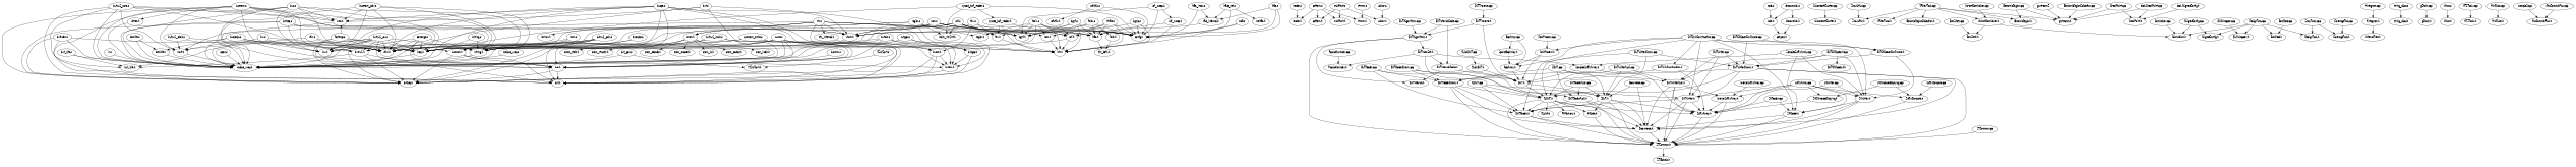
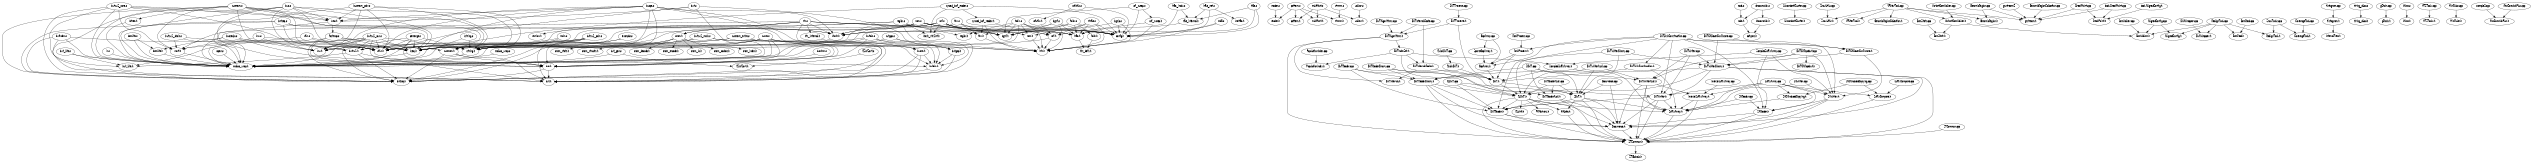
  digraph {
    clusterrank=local
    fontname="Patrick Hand"
    fontsize=16
    node [fontname="Patrick Hand"]
    edge [fontname="Patrick Hand"]
    "cram.h"
    "cram_codecs.h"
    "cram_index.h"
    "cram_stats.h"
    "cram_structs.h"
    "cram_decode.h"
    "cram_encode.h"
    "cram_io.h"
    "bwtsw2_aux.c"
    "bwt_lite.h"
    "ksort.h"
    "malloc_wrap.h"
    "bwtsw2.h"
    "bntseq.h"
    "kseq.h"
    "bwa.h"
    "kstring.h"
    "ksw.h"
    "utils.h"
    "bwt.h"
    "bwt_gen.c"
    "QSufSort.h"
    "bwtsw2_chain.c"
    "pattern.c"
    "reader.h"
    "multifast.h"
    "strmm.h"
    "pattern.h"
    "BWTIntervalCache.cpp"
    "BWTIntervalCache.h"
    "BWTAlgorithms.h"
    "BWT.h"
    "BWTInterval.h"
    "STCommon.h"
    "BWTIndexSet.h"
    "SBWT.h"
    "RLBWT.h"
    "tabix.c"
    "config.h"
    "tbx.h"
    "hts.h"
    "bgzf.h"
    "vcf.h"
    "regidx.h"
    "sam.h"
    "node.c"
    "node.h"
    "actypes.h"
    "DiscordantCluster.cpp"
    "DiscordantCluster.h"
    "SAReader.h"
    "Occurrence.h"
    "STGlobals.h"
    "SparseGapArray.h"
    "GapArray.h"
    "bwtsw2_main.c"
    "Occurrence.cpp"
    "SuffixArray.h"
    "BWTReader.h"
    "HitData.h"
    "bwa.c"
    "kvec.h"
    "synced_bcf_reader.h"
    "VFilterTool.cpp"
    "GenomicRegion.h"
    "SnowUtils.h"
    "gzstream.h"
    "VariantBamWalker.h"
    "GenomicRegionCollection.h"
    "VFilterTool.h"
    "BamWalker.h"
    "BamStats.h"
    "BWTCARopebwt.cpp"
    "BWTCARopebwt.h"
    "BWTWriterBinary.h"
    "SAWriter.h"
    "BWTWriterAscii.h"
    "BWTReaderBinary.h"
    "BWTWriter.h"
    "InverseSuffixArray.h"
    "kstring.c"
    "vcf.c"
    "hfile.h"
    "khash_str2int.h"
    "khash.h"
    "hts_defs.h"
    "kopen.c"
    "sam.c"
    "SampledSuffixArray.cpp"
    "SampledSuffixArray.h"
    "bwamem.c"
    "bwamem.h"
    "kbtree.h"
    "multifast.c"
    "walker.h"
    "bwaseqio.c"
    "bamlite.h"
    "bwtaln.h"
    "BWTTraverse.cpp"
    "BWTTraverse.h"
    "FMMarkers.h"
    "RLUnit.h"
    "SuffixArray.cpp"
    "SuffixCompare.h"
    "SACAInducedCopying.h"
    "hts.c"
    "hts_internal.h"
    "version.h"
    "bgzf.c"
    "fastmap.c"
    "regidx.c"
    "BWTReader.cpp"
    "BWTReaderAscii.h"
    "bwamem_extra.c"
    "QuickBWT.h"
    "utils.c"
    "PopulationIndex.h"
    "bwase.c"
    "bwase.h"
    "bwtsw2_pair.c"
    "AlignedContig.cpp"
    "AlignedContig.h"
    "vcf_sweep.c"
    "vcf_sweep.h"
    "Histogram.cpp"
    "Histogram.h"
    "IntervalTree.h"
    "vcfutils.h"
    "hfile_net.c"
    "hfile_internal.h"
    "knetfile.h"
    "pemerge.c"
    "example.c"
    "BWTReaderBinary.cpp"
    "hfile_irods.c"
    "BWTDiskConstruction.cpp"
    "BWTCABauerCoxRosone.h"
    "RankProcess.h"
    "BWTDiskConstruction.h"
    "PopulationIndex.cpp"
    "string_alloc.c"
    "string_alloc.h"
    "CoverageTool.cpp"
    "CoverageTool.h"
    "bntseq.c"
    "bwt.c"
    "synced_bcf_reader.c"
    "back.BreakPoint.cpp"
    "BreakPoint.h"
    "BWTCABauerCoxRosone.cpp"
    "InverseSuffixArray.cpp"
    "tbx.c"
    "BWTWriterAscii.cpp"
    "RLBWT.cpp"
    "faidx.c"
    "faidx.h"
    "BWTReaderAscii.cpp"
    "VariantBamWalker.cpp"
    "bwtgap.h"
    "bwt_lite.c"
    "vcfutils.c"
    "BreakPoint.cpp"
    "bgzip.c"
    "htsfile.c"
    "ksw.c"
    "bwtaln.c"
    "bwtsw2_core.c"
    "GenomicRegion.cpp"
    "reader.c"
    "GapArray.cpp"
    "QuickBWT.cpp"
    "ahocorasick.c"
    "ahocorasick.h"
    "bwtindex.c"
    "bwamem_pair.c"
    "bwape.c"
    "gChain.cpp"
    "gChain.h"
    "BWTWriter.cpp"
    "QSufSort.c"
    "main.c"
    "SBWT.cpp"
    "bwtgap.c"
    "BamWalker.cpp"
    "RealignTool.cpp"
    "BWAWrapper.h"
    "RealignTool.h"
    "BamRead.h"
    "bamlite.c"
    "back.AlignedContig.h"
    "BWAWrapper.cpp"
    "hfile.c"
    "kfunc.c"
    "kfunc.h"
    "SAReader.cpp"
    "malloc_wrap.c"
    "SnowTools.cpp"
    "HTSTools.cpp"
    "HTSTools.h"
    "MiniRules.cpp"
    "MiniRules.h"
    "gzstream.C"
    "strmm.c"
    "SnowUtils.cpp"
    "BWTWriterBinary.cpp"
    "GenomicRegionCollection.cpp"
    "md5.c"
    "SACAInducedCopying.cpp"
    "RankProcess.cpp"
    "example3.cpp"
    "AhoCorasickPlus.h"
    "STCommon.cpp"
    "BamStats.cpp"
    "walker.c"
    "SuffixCompare.cpp"
    "AhoCorasickPlus.cpp"
    "SAWriter.cpp"
    "is.c"
    "BWTAlgorithms.cpp"
    "bwashm.c"
    "BamRead.cpp"
    "cram.h" -> "cram_codecs.h"
    "cram.h" -> "cram_index.h"
    "cram.h" -> "cram_stats.h"
    "cram.h" -> "cram_structs.h"
    "cram.h" -> "cram_decode.h"
    "cram.h" -> "cram_encode.h"
    "cram.h" -> "cram_io.h"
    "bwtsw2_aux.c" -> "bwt_lite.h"
    "bwtsw2_aux.c" -> "ksort.h"
    "bwtsw2_aux.c" -> "malloc_wrap.h"
    "bwtsw2_aux.c" -> "bwtsw2.h"
    "bwtsw2_aux.c" -> "bntseq.h"
    "bwtsw2_aux.c" -> "kseq.h"
    "bwtsw2_aux.c" -> "bwa.h"
    "bwtsw2_aux.c" -> "kstring.h"
    "bwtsw2_aux.c" -> "ksw.h"
    "bwtsw2_aux.c" -> "utils.h"
    "ksort.h" -> "malloc_wrap.h"
    "bwtsw2.h" -> "bwt_lite.h"
    "bwtsw2.h" -> "bntseq.h"
    "bwtsw2.h" -> "bwt.h"
    "kseq.h" -> "malloc_wrap.h"
    "bwa.h" -> "bntseq.h"
    "bwa.h" -> "bwt.h"
    "kstring.h" -> "malloc_wrap.h"
    "bwt_gen.c" -> "malloc_wrap.h"
    "bwt_gen.c" -> "QSufSort.h"
    "bwtsw2_chain.c" -> "ksort.h"
    "bwtsw2_chain.c" -> "malloc_wrap.h"
    "bwtsw2_chain.c" -> "bwtsw2.h"
    "pattern.c" -> "reader.h"
    "pattern.c" -> "multifast.h"
    "pattern.c" -> "strmm.h"
    "pattern.c" -> "pattern.h"
    "BWTIntervalCache.cpp" -> "BWTIntervalCache.h"
    "BWTIntervalCache.cpp" -> "BWTAlgorithms.h"
    "BWTIntervalCache.h" -> "BWT.h"
    "BWTIntervalCache.h" -> "BWTInterval.h"
    "BWTAlgorithms.h" -> "BWTInterval.h"
    "BWTAlgorithms.h" -> "STCommon.h"
    "BWTAlgorithms.h" -> "BWTIndexSet.h"
    "BWT.h" -> "SBWT.h"
    "BWT.h" -> "RLBWT.h"
    "STCommon.h" -> "STGlobals.h"
    "BWTIndexSet.h" -> "BWTIntervalCache.h"
    "BWTIndexSet.h" -> "BWT.h"
    "BWTIndexSet.h" -> "SampledSuffixArray.h"
    "BWTIndexSet.h" -> "PopulationIndex.h"
    "SBWT.h" -> "STCommon.h"
    "SBWT.h" -> "Occurrence.h"
    "SBWT.h" -> "SuffixArray.h"
    "SBWT.h" -> "BWTReader.h"
    "SBWT.h" -> "HitData.h"
    "RLBWT.h" -> "STCommon.h"
    "RLBWT.h" -> "Occurrence.h"
    "RLBWT.h" -> "SuffixArray.h"
    "RLBWT.h" -> "BWTReader.h"
    "RLBWT.h" -> "HitData.h"
    "RLBWT.h" -> "FMMarkers.h"
    "RLBWT.h" -> "RLUnit.h"
    "tabix.c" -> "kseq.h"
    "tabix.c" -> "config.h"
    "tabix.c" -> "tbx.h"
    "tabix.c" -> "hts.h"
    "tabix.c" -> "bgzf.h"
    "tabix.c" -> "vcf.h"
    "tabix.c" -> "regidx.h"
    "tabix.c" -> "sam.h"
    "tbx.h" -> "hts.h"
    "vcf.h" -> "kstring.h"
    "vcf.h" -> "hts.h"
    "sam.h" -> "hts.h"
    "node.c" -> "node.h"
    "node.h" -> "actypes.h"
    "DiscordantCluster.cpp" -> "DiscordantCluster.h"
    "SAReader.h" -> "STCommon.h"
    "SAReader.h" -> "Occurrence.h"
    "Occurrence.h" -> "STCommon.h"
    "SparseGapArray.h" -> "GapArray.h"
    "GapArray.h" -> "BWT.h"
    "bwtsw2_main.c" -> "bwtsw2.h"
    "bwtsw2_main.c" -> "bwa.h"
    "bwtsw2_main.c" -> "utils.h"
    "bwtsw2_main.c" -> "bwt.h"
    "Occurrence.cpp" -> "SBWT.h"
    "Occurrence.cpp" -> "Occurrence.h"
    "SuffixArray.h" -> "STCommon.h"
    "BWTReader.h" -> "STCommon.h"
    "BWTReader.h" -> "Occurrence.h"
    "HitData.h" -> "STCommon.h"
    "bwa.c" -> "malloc_wrap.h"
    "bwa.c" -> "bntseq.h"
    "bwa.c" -> "kseq.h"
    "bwa.c" -> "bwa.h"
    "bwa.c" -> "kstring.h"
    "bwa.c" -> "ksw.h"
    "bwa.c" -> "utils.h"
    "bwa.c" -> "kvec.h"
    "kvec.h" -> "malloc_wrap.h"
    "synced_bcf_reader.h" -> "tbx.h"
    "synced_bcf_reader.h" -> "hts.h"
    "synced_bcf_reader.h" -> "vcf.h"
    "VFilterTool.cpp" -> "GenomicRegion.h"
    "VFilterTool.cpp" -> "SnowUtils.h"
    "VFilterTool.cpp" -> "gzstream.h"
    "VFilterTool.cpp" -> "VariantBamWalker.h"
    "VFilterTool.cpp" -> "GenomicRegionCollection.h"
    "VFilterTool.cpp" -> "VFilterTool.h"
    "VariantBamWalker.h" -> "BamWalker.h"
    "VariantBamWalker.h" -> "BamStats.h"
    "BWTCARopebwt.cpp" -> "BWTCARopebwt.h"
    "BWTCARopebwt.cpp" -> "BWTWriterBinary.h"
    "BWTCARopebwt.cpp" -> "SAWriter.h"
    "BWTCARopebwt.cpp" -> "BWTWriterAscii.h"
    "BWTWriterBinary.h" -> "STCommon.h"
    "BWTWriterBinary.h" -> "RLBWT.h"
    "BWTWriterBinary.h" -> "Occurrence.h"
    "BWTWriterBinary.h" -> "BWTReaderBinary.h"
    "BWTWriterBinary.h" -> "BWTWriter.h"
    "SAWriter.h" -> "STCommon.h"
    "SAWriter.h" -> "SAReader.h"
    "SAWriter.h" -> "Occurrence.h"
    "BWTWriterAscii.h" -> "STCommon.h"
    "BWTWriterAscii.h" -> "Occurrence.h"
    "BWTWriterAscii.h" -> "SuffixArray.h"
    "BWTWriterAscii.h" -> "InverseSuffixArray.h"
    "BWTReaderBinary.h" -> "STCommon.h"
    "BWTReaderBinary.h" -> "RLBWT.h"
    "BWTReaderBinary.h" -> "Occurrence.h"
    "BWTReaderBinary.h" -> "BWTReader.h"
    "BWTWriter.h" -> "STCommon.h"
    "BWTWriter.h" -> "Occurrence.h"
    "BWTWriter.h" -> "SuffixArray.h"
    "BWTWriter.h" -> "BWTReader.h"
    "InverseSuffixArray.h" -> "STCommon.h"
    "InverseSuffixArray.h" -> "SuffixArray.h"
    "kstring.c" -> "malloc_wrap.h"
    "kstring.c" -> "kstring.h"
    "vcf.c" -> "kseq.h"
    "vcf.c" -> "kstring.h"
    "vcf.c" -> "config.h"
    "vcf.c" -> "tbx.h"
    "vcf.c" -> "bgzf.h"
    "vcf.c" -> "vcf.h"
    "vcf.c" -> "hfile.h"
    "vcf.c" -> "khash_str2int.h"
    "vcf.c" -> "khash.h"
    "hfile.h" -> "hts_defs.h"
    "khash.h" -> "malloc_wrap.h"
    "kopen.c" -> "malloc_wrap.h"
    "sam.c" -> "cram.h"
    "sam.c" -> "kseq.h"
    "sam.c" -> "kstring.h"
    "sam.c" -> "config.h"
    "sam.c" -> "bgzf.h"
    "sam.c" -> "sam.h"
    "sam.c" -> "hfile.h"
    "sam.c" -> "khash.h"
    "SampledSuffixArray.cpp" -> "SAReader.h"
    "SampledSuffixArray.cpp" -> "SAWriter.h"
    "SampledSuffixArray.cpp" -> "SampledSuffixArray.h"
    "SampledSuffixArray.h" -> "BWT.h"
    "SampledSuffixArray.h" -> "SuffixArray.h"
    "bwamem.c" -> "ksort.h"
    "bwamem.c" -> "malloc_wrap.h"
    "bwamem.c" -> "bntseq.h"
    "bwamem.c" -> "kstring.h"
    "bwamem.c" -> "ksw.h"
    "bwamem.c" -> "utils.h"
    "bwamem.c" -> "kvec.h"
    "bwamem.c" -> "bwamem.h"
    "bwamem.c" -> "kbtree.h"
    "bwamem.h" -> "bntseq.h"
    "bwamem.h" -> "bwa.h"
    "bwamem.h" -> "bwt.h"
    "kbtree.h" -> "malloc_wrap.h"
    "multifast.c" -> "multifast.h"
    "multifast.c" -> "pattern.h"
    "multifast.c" -> "walker.h"
    "bwaseqio.c" -> "malloc_wrap.h"
    "bwaseqio.c" -> "kseq.h"
-   "bwaseqio.c" -> "utils.h"
    "bwaseqio.c" -> "bamlite.h"
    "bwaseqio.c" -> "bwtaln.h"
    "bamlite.h" -> "malloc_wrap.h"
    "bwtaln.h" -> "bwt.h"
    "BWTTraverse.cpp" -> "BWTTraverse.h"
    "BWTTraverse.h" -> "BWTAlgorithms.h"
    "BWTTraverse.h" -> "BWT.h"
    "SuffixArray.cpp" -> "SAReader.h"
    "SuffixArray.cpp" -> "SuffixArray.h"
    "SuffixArray.cpp" -> "SAWriter.h"
    "SuffixArray.cpp" -> "BWTWriter.h"
    "SuffixArray.cpp" -> "InverseSuffixArray.h"
    "SuffixArray.cpp" -> "SuffixCompare.h"
    "SuffixArray.cpp" -> "SACAInducedCopying.h"
    "SuffixCompare.h" -> "STCommon.h"
    "SACAInducedCopying.h" -> "SuffixArray.h"
    "hts.c" -> "cram.h"
    "hts.c" -> "ksort.h"
    "hts.c" -> "kseq.h"
    "hts.c" -> "config.h"
    "hts.c" -> "hts.h"
    "hts.c" -> "bgzf.h"
    "hts.c" -> "hfile.h"
    "hts.c" -> "khash.h"
    "hts.c" -> "hts_internal.h"
    "hts.c" -> "version.h"
    "hts_internal.h" -> "hts.h"
    "bgzf.c" -> "config.h"
    "bgzf.c" -> "hts.h"
    "bgzf.c" -> "bgzf.h"
    "bgzf.c" -> "hfile.h"
    "bgzf.c" -> "khash.h"
    "fastmap.c" -> "bntseq.h"
    "fastmap.c" -> "kseq.h"
    "fastmap.c" -> "bwa.h"
    "fastmap.c" -> "utils.h"
-   "fastmap.c" -> "kvec.h"
+   "kvec.h" -> "fastmap.c"
    "fastmap.c" -> "bwamem.h"
    "regidx.c" -> "kseq.h"
    "regidx.c" -> "kstring.h"
    "regidx.c" -> "config.h"
    "regidx.c" -> "hts.h"
    "regidx.c" -> "regidx.h"
    "regidx.c" -> "khash_str2int.h"
    "BWTReader.cpp" -> "BWTReader.h"
    "BWTReader.cpp" -> "BWTReaderBinary.h"
    "BWTReader.cpp" -> "BWTReaderAscii.h"
    "BWTReaderAscii.h" -> "STCommon.h"
    "BWTReaderAscii.h" -> "Occurrence.h"
    "BWTReaderAscii.h" -> "BWTReader.h"
    "bwamem_extra.c" -> "bntseq.h"
    "bwamem_extra.c" -> "bwa.h"
    "bwamem_extra.c" -> "kstring.h"
    "bwamem_extra.c" -> "bwamem.h"
    "QuickBWT.h" -> "BWT.h"
    "utils.c" -> "ksort.h"
    "utils.c" -> "kseq.h"
    "utils.c" -> "utils.h"
    "bwase.c" -> "malloc_wrap.h"
    "bwase.c" -> "bntseq.h"
    "bwase.c" -> "bwa.h"
    "bwase.c" -> "kstring.h"
    "bwase.c" -> "ksw.h"
    "bwase.c" -> "utils.h"
    "bwase.c" -> "bwtaln.h"
    "bwase.c" -> "bwase.h"
    "bwase.h" -> "bntseq.h"
    "bwase.h" -> "bwt.h"
    "bwase.h" -> "bwtaln.h"
    "bwtsw2_pair.c" -> "malloc_wrap.h"
    "bwtsw2_pair.c" -> "bwtsw2.h"
    "bwtsw2_pair.c" -> "bntseq.h"
    "bwtsw2_pair.c" -> "ksw.h"
    "bwtsw2_pair.c" -> "utils.h"
    "bwtsw2_pair.c" -> "bwt.h"
    "AlignedContig.cpp" -> "BamWalker.h"
    "AlignedContig.cpp" -> "AlignedContig.h"
    "vcf_sweep.c" -> "config.h"
    "vcf_sweep.c" -> "bgzf.h"
    "vcf_sweep.c" -> "vcf_sweep.h"
    "vcf_sweep.h" -> "hts.h"
    "vcf_sweep.h" -> "vcf.h"
    "Histogram.cpp" -> "Histogram.h"
    "Histogram.h" -> "IntervalTree.h"
    "vcfutils.h" -> "vcf.h"
    "hfile_net.c" -> "config.h"
    "hfile_net.c" -> "hfile_internal.h"
    "hfile_net.c" -> "knetfile.h"
    "hfile_internal.h" -> "hfile.h"
    "pemerge.c" -> "malloc_wrap.h"
    "pemerge.c" -> "kseq.h"
    "pemerge.c" -> "bwa.h"
    "pemerge.c" -> "kstring.h"
    "pemerge.c" -> "ksw.h"
    "pemerge.c" -> "utils.h"
    "example.c" -> "kseq.h"
    "example.c" -> "bwamem.h"
    "BWTReaderBinary.cpp" -> "SBWT.h"
    "BWTReaderBinary.cpp" -> "RLBWT.h"
    "BWTReaderBinary.cpp" -> "BWTReaderBinary.h"
    "hfile_irods.c" -> "config.h"
    "hfile_irods.c" -> "hfile_internal.h"
    "BWTDiskConstruction.cpp" -> "SAReader.h"
    "BWTDiskConstruction.cpp" -> "GapArray.h"
    "BWTDiskConstruction.cpp" -> "BWTReader.h"
    "BWTDiskConstruction.cpp" -> "SAWriter.h"
    "BWTDiskConstruction.cpp" -> "BWTWriter.h"
    "BWTDiskConstruction.cpp" -> "BWTCABauerCoxRosone.h"
    "BWTDiskConstruction.cpp" -> "RankProcess.h"
    "BWTDiskConstruction.cpp" -> "BWTDiskConstruction.h"
    "BWTCABauerCoxRosone.h" -> "BWTWriterBinary.h"
    "BWTCABauerCoxRosone.h" -> "SAWriter.h"
    "RankProcess.h" -> "BWT.h"
    "RankProcess.h" -> "GapArray.h"
    "BWTDiskConstruction.h" -> "BWT.h"
    "BWTDiskConstruction.h" -> "SuffixArray.h"
    "PopulationIndex.cpp" -> "PopulationIndex.h"
    "string_alloc.c" -> "string_alloc.h"
    "CoverageTool.cpp" -> "CoverageTool.h"
    "bntseq.c" -> "malloc_wrap.h"
    "bntseq.c" -> "bntseq.h"
    "bntseq.c" -> "kseq.h"
    "bntseq.c" -> "utils.h"
    "bntseq.c" -> "khash.h"
    "bwt.c" -> "malloc_wrap.h"
    "bwt.c" -> "utils.h"
    "bwt.c" -> "bwt.h"
    "bwt.c" -> "kvec.h"
    "synced_bcf_reader.c" -> "kseq.h"
    "synced_bcf_reader.c" -> "config.h"
    "synced_bcf_reader.c" -> "synced_bcf_reader.h"
    "synced_bcf_reader.c" -> "khash_str2int.h"
    "back.BreakPoint.cpp" -> "gzstream.h"
    "back.BreakPoint.cpp" -> "BreakPoint.h"
    "BWTCABauerCoxRosone.cpp" -> "BWTWriterBinary.h"
    "BWTCABauerCoxRosone.cpp" -> "BWTCABauerCoxRosone.h"
    "InverseSuffixArray.cpp" -> "InverseSuffixArray.h"
    "tbx.c" -> "config.h"
    "tbx.c" -> "tbx.h"
-   "tbx.c" -> "bwase.h"
+   "tbx.c" -> "bgzf.h"
    "tbx.c" -> "khash.h"
    "BWTWriterAscii.cpp" -> "SBWT.h"
    "BWTWriterAscii.cpp" -> "RLBWT.h"
    "BWTWriterAscii.cpp" -> "BWTWriterAscii.h"
    "RLBWT.cpp" -> "RLBWT.h"
    "RLBWT.cpp" -> "BWTReader.h"
    "RLBWT.cpp" -> "BWTWriter.h"
    "faidx.c" -> "config.h"
    "faidx.c" -> "bgzf.h"
    "faidx.c" -> "hfile.h"
    "faidx.c" -> "khash.h"
    "faidx.c" -> "faidx.h"
    "faidx.h" -> "hts_defs.h"
    "BWTReaderAscii.cpp" -> "SBWT.h"
    "BWTReaderAscii.cpp" -> "RLBWT.h"
    "BWTReaderAscii.cpp" -> "BWTReaderAscii.h"
    "VariantBamWalker.cpp" -> "VariantBamWalker.h"
    "bwtgap.h" -> "bwt.h"
    "bwtgap.h" -> "bwtaln.h"
    "bwt_lite.c" -> "bwt_lite.h"
    "bwt_lite.c" -> "malloc_wrap.h"
    "vcfutils.c" -> "config.h"
    "vcfutils.c" -> "vcfutils.h"
    "BreakPoint.cpp" -> "gzstream.h"
    "BreakPoint.cpp" -> "BreakPoint.h"
    "bgzip.c" -> "config.h"
    "bgzip.c" -> "hts.h"
    "bgzip.c" -> "bgzf.h"
    "htsfile.c" -> "config.h"
    "htsfile.c" -> "hts.h"
    "htsfile.c" -> "vcf.h"
    "htsfile.c" -> "sam.h"
    "htsfile.c" -> "hfile.h"
    "ksw.c" -> "malloc_wrap.h"
    "ksw.c" -> "kseq.h"
    "ksw.c" -> "ksw.h"
    "bwtaln.c" -> "malloc_wrap.h"
    "bwtaln.c" -> "bwa.h"
    "bwtaln.c" -> "utils.h"
    "bwtaln.c" -> "bwtaln.h"
    "bwtaln.c" -> "bwtgap.h"
    "bwtsw2_core.c" -> "bwt_lite.h"
    "bwtsw2_core.c" -> "ksort.h"
    "bwtsw2_core.c" -> "malloc_wrap.h"
    "bwtsw2_core.c" -> "bwtsw2.h"
    "bwtsw2_core.c" -> "bwt.h"
    "bwtsw2_core.c" -> "kvec.h"
    "bwtsw2_core.c" -> "khash.h"
    "GenomicRegion.cpp" -> "GenomicRegion.h"
    "GenomicRegion.cpp" -> "gzstream.h"
    "reader.c" -> "reader.h"
    "GapArray.cpp" -> "SparseGapArray.h"
    "GapArray.cpp" -> "GapArray.h"
    "QuickBWT.cpp" -> "QuickBWT.h"
    "ahocorasick.c" -> "node.h"
    "ahocorasick.c" -> "ahocorasick.h"
    "ahocorasick.h" -> "actypes.h"
    "bwtindex.c" -> "malloc_wrap.h"
    "bwtindex.c" -> "bntseq.h"
    "bwtindex.c" -> "utils.h"
    "bwtindex.c" -> "bwt.h"
    "bwamem_pair.c" -> "malloc_wrap.h"
    "bwamem_pair.c" -> "kstring.h"
    "bwamem_pair.c" -> "ksw.h"
    "bwamem_pair.c" -> "utils.h"
    "bwamem_pair.c" -> "kvec.h"
    "bwamem_pair.c" -> "bwamem.h"
    "bwape.c" -> "malloc_wrap.h"
    "bwape.c" -> "bntseq.h"
    "bwape.c" -> "bwa.h"
    "bwape.c" -> "ksw.h"
    "bwape.c" -> "utils.h"
    "bwape.c" -> "kvec.h"
    "bwape.c" -> "khash.h"
    "bwape.c" -> "bwtaln.h"
    "bwape.c" -> "bwase.h"
    "gChain.cpp" -> "gChain.h"
    "BWTWriter.cpp" -> "BWTWriterBinary.h"
    "BWTWriter.cpp" -> "BWTWriterAscii.h"
    "BWTWriter.cpp" -> "BWTWriter.h"
    "QSufSort.c" -> "QSufSort.h"
    "main.c" -> "kstring.h"
    "main.c" -> "utils.h"
    "SBWT.cpp" -> "SBWT.h"
    "SBWT.cpp" -> "BWTWriterAscii.h"
    "SBWT.cpp" -> "BWTReaderBinary.h"
    "SBWT.cpp" -> "BWTReaderAscii.h"
    "bwtgap.c" -> "malloc_wrap.h"
    "bwtgap.c" -> "bwtaln.h"
    "bwtgap.c" -> "bwtgap.h"
    "BamWalker.cpp" -> "BamWalker.h"
    "RealignTool.cpp" -> "BamWalker.h"
    "RealignTool.cpp" -> "AlignedContig.h"
    "RealignTool.cpp" -> "BWAWrapper.h"
    "RealignTool.cpp" -> "RealignTool.h"
    "RealignTool.cpp" -> "BamRead.h"
    "bamlite.c" -> "malloc_wrap.h"
    "bamlite.c" -> "bamlite.h"
    "back.AlignedContig.h" -> "BreakPoint.h"
    "BWAWrapper.cpp" -> "BWAWrapper.h"
    "hfile.c" -> "config.h"
    "hfile.c" -> "hfile.h"
    "hfile.c" -> "hfile_internal.h"
    "kfunc.c" -> "kfunc.h"
    "SAReader.cpp" -> "SAReader.h"
    "SAReader.cpp" -> "SuffixArray.h"
    "malloc_wrap.c" -> "malloc_wrap.h"
    "SnowTools.cpp" -> "CoverageTool.h"
    "SnowTools.cpp" -> "RealignTool.h"
    "HTSTools.cpp" -> "HTSTools.h"
    "MiniRules.cpp" -> "MiniRules.h"
    "gzstream.C" -> "gzstream.h"
    "strmm.c" -> "strmm.h"
    "SnowUtils.cpp" -> "SnowUtils.h"
    "BWTWriterBinary.cpp" -> "SBWT.h"
    "BWTWriterBinary.cpp" -> "RLBWT.h"
    "BWTWriterBinary.cpp" -> "BWTWriterBinary.h"
    "GenomicRegionCollection.cpp" -> "gzstream.h"
    "md5.c" -> "config.h"
    "md5.c" -> "hts.h"
    "SACAInducedCopying.cpp" -> "SuffixCompare.h"
    "SACAInducedCopying.cpp" -> "SACAInducedCopying.h"
    "RankProcess.cpp" -> "RankProcess.h"
    "example3.cpp" -> "AhoCorasickPlus.h"
    "STCommon.cpp" -> "STCommon.h"
    "BamStats.cpp" -> "BamStats.h"
    "walker.c" -> "walker.h"
    "SuffixCompare.cpp" -> "SuffixCompare.h"
    "AhoCorasickPlus.cpp" -> "AhoCorasickPlus.h"
    "SAWriter.cpp" -> "SuffixArray.h"
    "SAWriter.cpp" -> "SAWriter.h"
    "is.c" -> "malloc_wrap.h"
    "BWTAlgorithms.cpp" -> "BWTAlgorithms.h"
    "bwashm.c" -> "bwa.h"
    "BamRead.cpp" -> "BamRead.h"
  }
